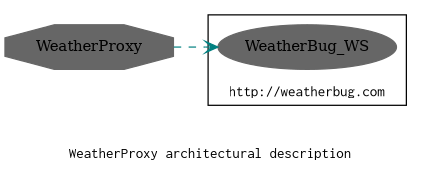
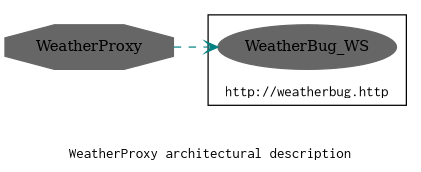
  digraph {
    fontname=Courier
    fontsize=12
    label="WeatherProxy architectural description"
    rankdir=LR
    node [color=gray40 fontsize=12 style=filled]
    n1 [label=WeatherBug_WS shape=ellipse]
    n2 [label=WeatherProxy shape=octagon]
    subgraph cluster_1 {
-     label="http://weatherbug.com"
+     label="http://weatherbug.http"
      labelloc=b
      n1
    }
    n2 -> n1 [arrowhead=vee color=teal style=dashed]
  }
